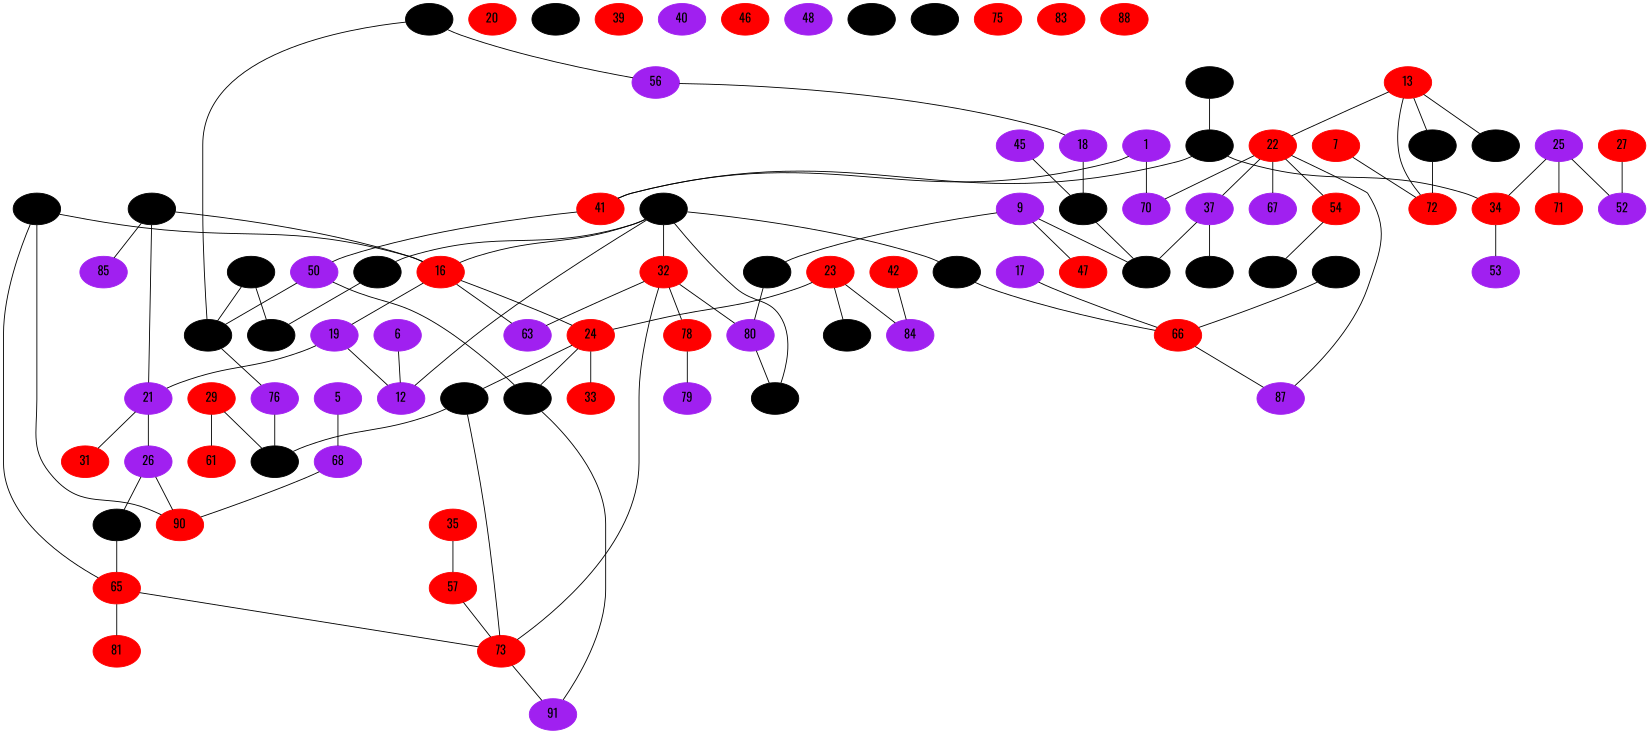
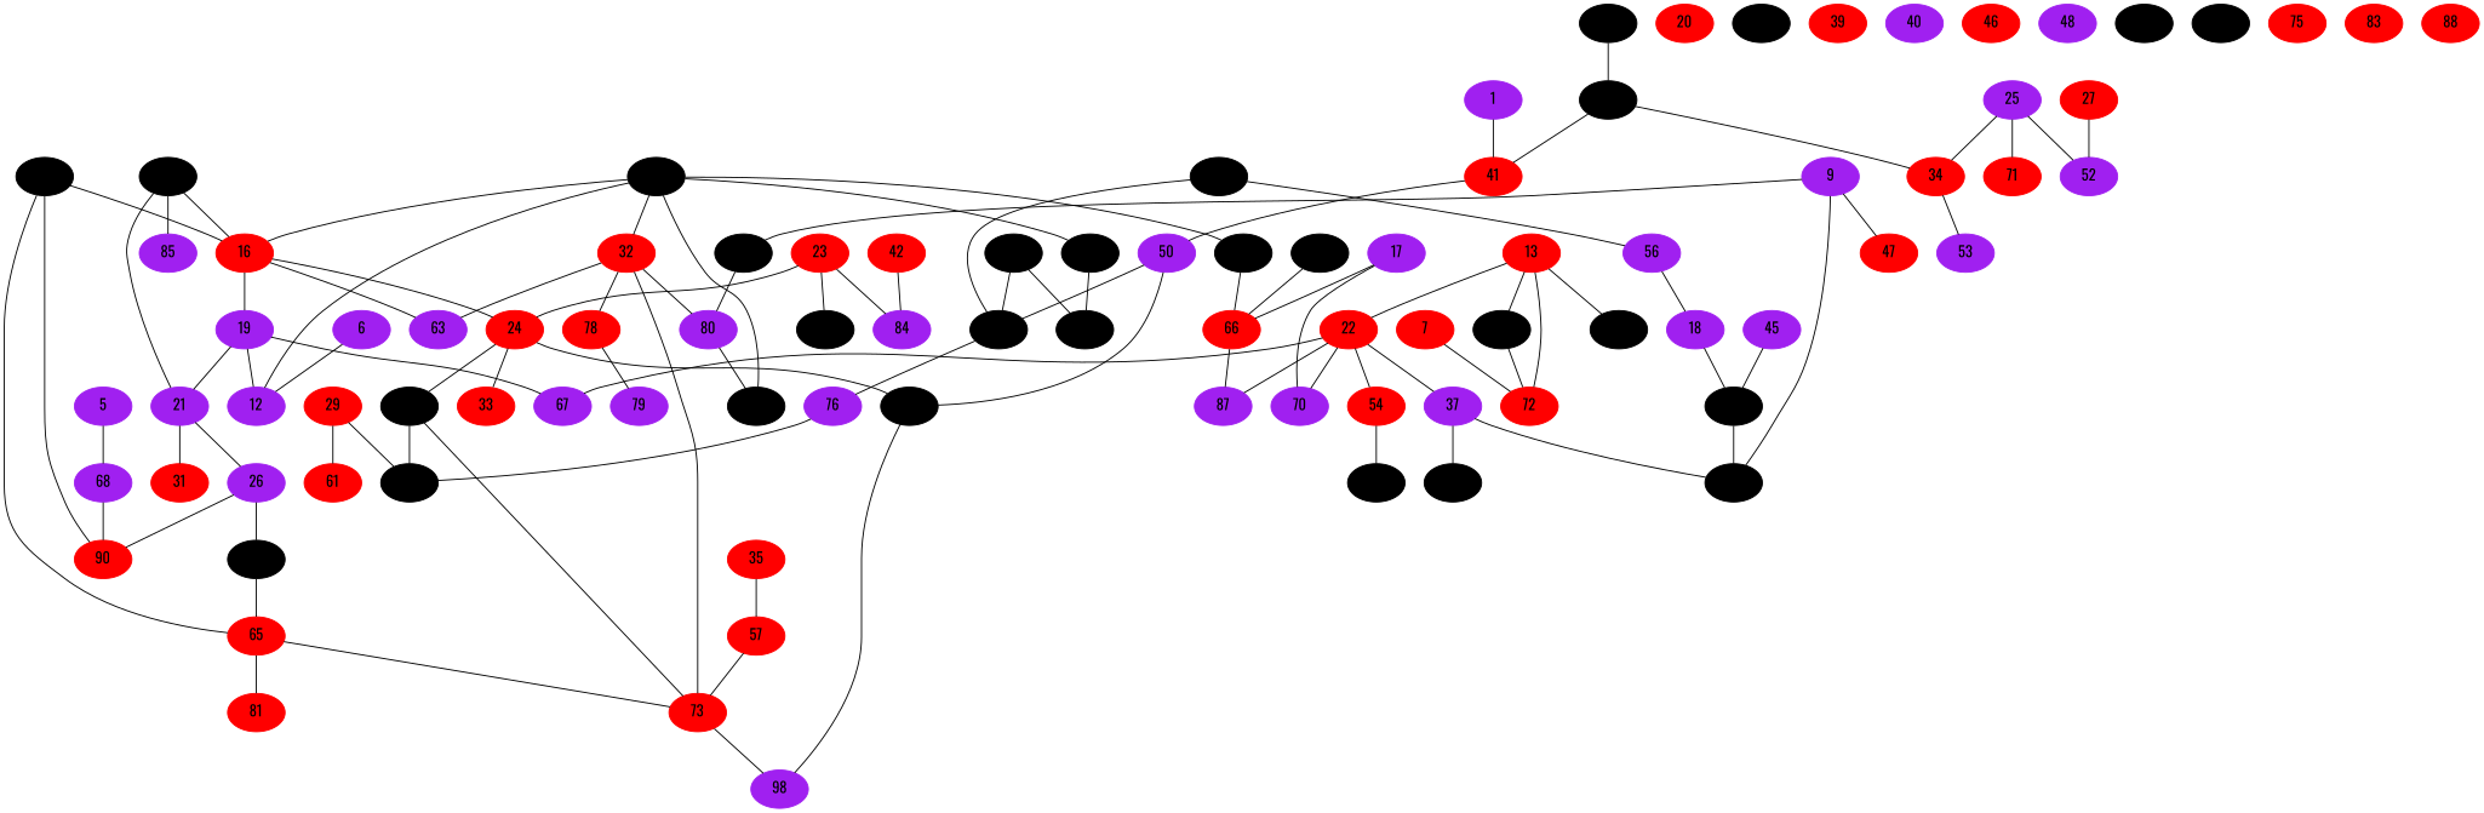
  graph {
    fontname=Oswald
    node [color=red fontname=Oswald style=filled]
    edge [fontname=Oswald]
    1 [color=purple]
    41
    70 [color=purple]
    50 [color=purple]
    2 [color=black]
    8 [color=black]
    34
    4 [color=black]
    56 [color=purple]
    64 [color=black]
    18 [color=purple]
    76 [color=purple]
    5 [color=purple]
    68 [color=purple]
    90
    6 [color=purple]
    12 [color=purple]
    7
    72
    53 [color=purple]
    9 [color=purple]
    15 [color=black]
    47
    77 [color=black]
    80 [color=purple]
    10 [color=black]
    16
    32
    43 [color=black]
    69 [color=black]
    89 [color=black]
    19 [color=purple]
    24
    63 [color=purple]
    73
    78
    66
    92 [color=black]
    11 [color=black]
    21 [color=purple]
    85 [color=purple]
    26 [color=purple]
    31
    13
    22
    38 [color=black]
    74 [color=black]
    67 [color=purple]
    37 [color=purple]
    54
    87 [color=purple]
    14 [color=black]
    65
    81
    33
    36 [color=black]
    86 [color=black]
    17 [color=purple]
    49 [color=black]
    20
    30 [color=black]
    51 [color=black]
    55 [color=black]
    23
    62 [color=black]
    84 [color=purple]
    82 [color=black]
-   91 [color=purple]
+   91 [color=purple label=98]
    25 [color=purple]
    52 [color=purple]
    71
    27
    28 [color=black]
    29
    61
    79 [color=purple]
    35
    57
    39
    40 [color=purple]
    42
    44 [color=black]
    45 [color=purple]
    46
    48 [color=purple]
    58 [color=black]
    59 [color=black]
    60 [color=black]
    75
    83
    88
    1 -- 41
-   1 -- 70
+   17 -- 70
    41 -- 50
    50 -- 64
    50 -- 86
    2 -- 8
    8 -- 41
    8 -- 34
    34 -- 53
    4 -- 56
    4 -- 64
    56 -- 18
    64 -- 76
    18 -- 49
    76 -- 82
    5 -- 68
    68 -- 90
    6 -- 12
    7 -- 72
    9 -- 15
    9 -- 47
    9 -- 77
    15 -- 80
    80 -- 89
    10 -- 12
    10 -- 16
    10 -- 32
    10 -- 43
    10 -- 69
    10 -- 89
    16 -- 19
    16 -- 24
    16 -- 63
    32 -- 80
    32 -- 63
    32 -- 73
    32 -- 78
    43 -- 66
    69 -- 92
    19 -- 12
    19 -- 21
+   19 -- 67
    24 -- 33
    24 -- 36
    24 -- 86
    73 -- 91
    78 -- 79
    66 -- 87
    11 -- 16
    11 -- 21
    11 -- 85
    21 -- 26
    21 -- 31
    26 -- 90
    26 -- 30
    13 -- 72
    13 -- 22
    13 -- 38
    13 -- 74
    22 -- 70
    22 -- 67
    22 -- 37
    22 -- 54
    22 -- 87
    38 -- 72
    37 -- 77
    37 -- 51
    54 -- 55
    14 -- 90
    14 -- 16
    14 -- 65
    65 -- 73
    65 -- 81
    36 -- 73
    36 -- 82
    86 -- 91
    17 -- 66
    49 -- 77
    30 -- 65
    23 -- 24
    23 -- 62
    23 -- 84
    25 -- 34
    25 -- 52
    25 -- 71
    27 -- 52
    29 -- 82
    29 -- 61
    35 -- 57
    57 -- 73
    42 -- 84
    44 -- 66
    45 -- 49
    59 -- 64
    59 -- 92
  }
